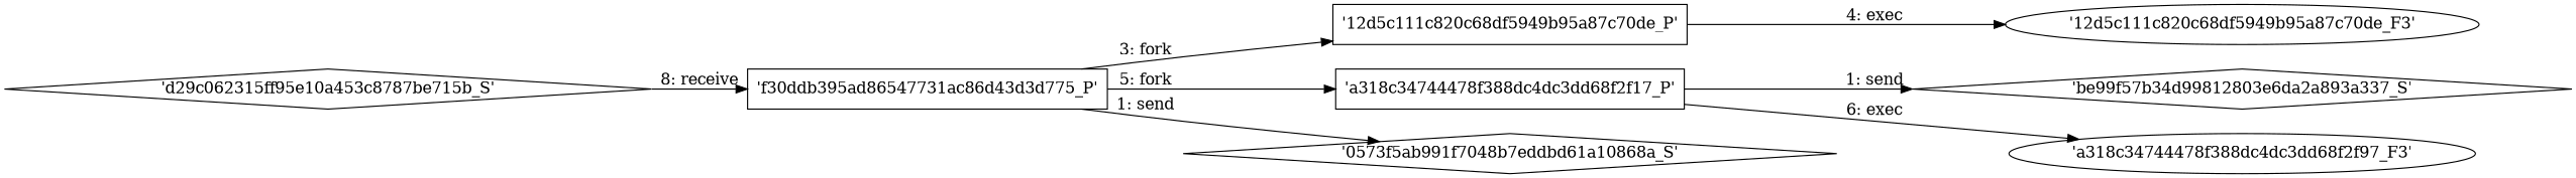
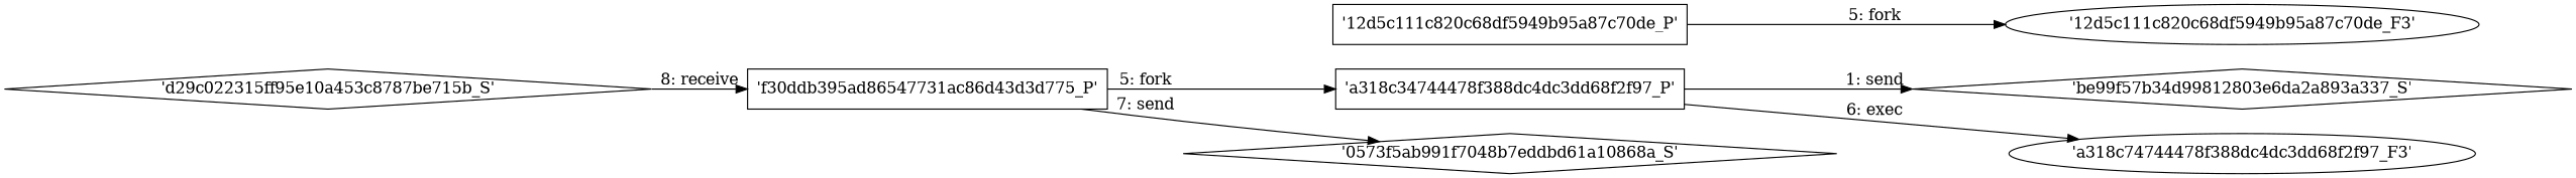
  digraph {
    engine=neato
    fixedsize=false
    fontsize=10
    nodesep=0.3
    rankdir=LR
    ranksep=0
    splines=true
    node [node_type=Process shape=box]
    "'f30ddb395ad86547731ac86d43d3d775_P'"
    "'12d5c111c820c68df5949b95a87c70de_P'"
-   "'a318c34744478f388dc4dc3dd68f2f97_P'" [label="'a318c34744478f388dc4dc3dd68f2f17_P'"]
+   "'a318c34744478f388dc4dc3dd68f2f97_P'"
    n4 [label="'0573f5ab991f7048b7eddbd61a10868a_S'" node_type=Socket shape=diamond]
    "'12d5c111c820c68df5949b95a87c70de_F3'" [node_type=File shape=ellipse]
    "'be99f57b34d99812803e6da2a893a337_S'" [node_type=Socket shape=diamond]
-   "'a318c34744478f388dc4dc3dd68f2f97_F3'" [node_type=File shape=ellipse]
-   "'d29c022315ff95e10a453c8787be715b_S'" [node_type=Socket shape=diamond label="'d29c062315ff95e10a453c8787be715b_S'"]
-   "'f30ddb395ad86547731ac86d43d3d775_P'" -> "'12d5c111c820c68df5949b95a87c70de_P'" [label="3: fork"]
+   "'a318c34744478f388dc4dc3dd68f2f97_F3'" [node_type=File shape=ellipse label="'a318c74744478f388dc4dc3dd68f2f97_F3'"]
+   "'d29c022315ff95e10a453c8787be715b_S'" [node_type=Socket shape=diamond]
    "'f30ddb395ad86547731ac86d43d3d775_P'" -> "'a318c34744478f388dc4dc3dd68f2f97_P'" [label="5: fork"]
-   "'f30ddb395ad86547731ac86d43d3d775_P'" -> n4 [label="1: send"]
-   "'12d5c111c820c68df5949b95a87c70de_P'" -> "'12d5c111c820c68df5949b95a87c70de_F3'" [label="4: exec"]
+   "'f30ddb395ad86547731ac86d43d3d775_P'" -> n4 [label="7: send"]
+   "'12d5c111c820c68df5949b95a87c70de_P'" -> "'12d5c111c820c68df5949b95a87c70de_F3'" [label="5: fork"]
    "'a318c34744478f388dc4dc3dd68f2f97_P'" -> "'be99f57b34d99812803e6da2a893a337_S'" [label="1: send"]
    "'a318c34744478f388dc4dc3dd68f2f97_P'" -> "'a318c34744478f388dc4dc3dd68f2f97_F3'" [label="6: exec"]
    "'d29c022315ff95e10a453c8787be715b_S'" -> "'f30ddb395ad86547731ac86d43d3d775_P'" [label="8: receive"]
  }
